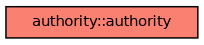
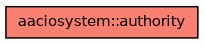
  digraph {
    rankdir=LR
-   n1 [color=black fillcolor=salmon fontname=Helvetica fontsize=10 height=0.2 label="authority::authority" shape=record style=filled width=0.4]
+   n1 [color=black fillcolor=salmon fontname=Helvetica fontsize=10 height=0.2 label="aaciosystem::authority" shape=record style=filled width=0.4]
  }
